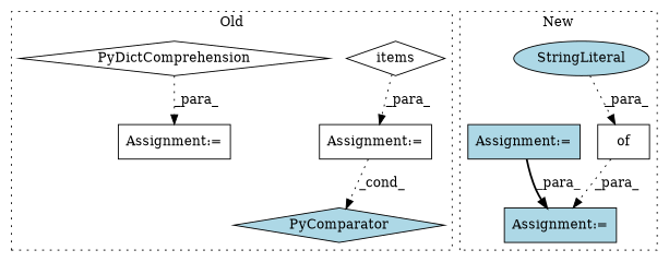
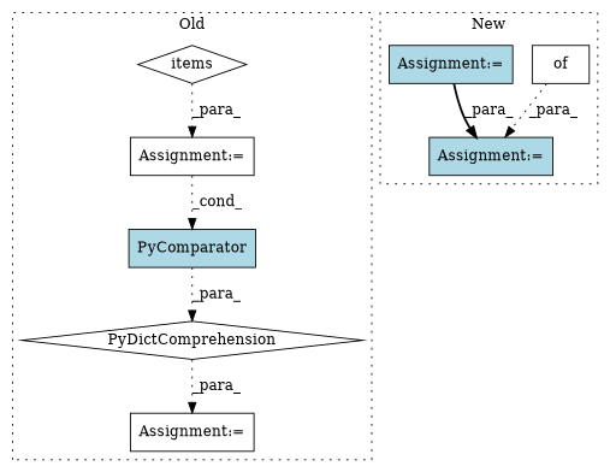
  digraph {
    node [a=7 fillcolor=white l=1 s=3064 shape=box style=filled]
    edge [style=dotted]
    n1 [a=32 l=7 label=items s=3081 shape=diamond]
    n2 [l=41 label="Assignment:="]
-   n3 [a=113 fillcolor=lightblue l=41 label=PyComparator shape=diamond]
+   n3 [a=113 fillcolor=lightblue l=41 label=PyComparator]
    n4 [label="Assignment:=" s=3389]
    n5 [a=110 l=129 label=PyDictComprehension s=2984 shape=diamond]
    n6 [a=32 l="3,1" label=of s="3603,3627"]
    n7 [fillcolor=lightblue label="Assignment:=" s=3546]
-   n8 [a=45 fillcolor=lightblue l=11 label=StringLiteral s=3606 shape=ellipse]
    n9 [fillcolor=lightblue label="Assignment:=" s=3199]
    subgraph cluster_1 {
      label=Old
      style=dotted
      n1
      n2
      n3
      n4
      n5
    }
    subgraph cluster_2 {
      label=New
      style=dotted
      n6
      n7
-     n8
      n9
    }
    n1 -> n2 [label=_para_]
    n2 -> n3 [label=_cond_]
+   n3 -> n5 [label=_para_]
    n5 -> n4 [label=_para_]
    n6 -> n7 [label=_para_]
-   n8 -> n6 [label=_para_]
    n9 -> n7 [label=_para_ style=bold]
  }
